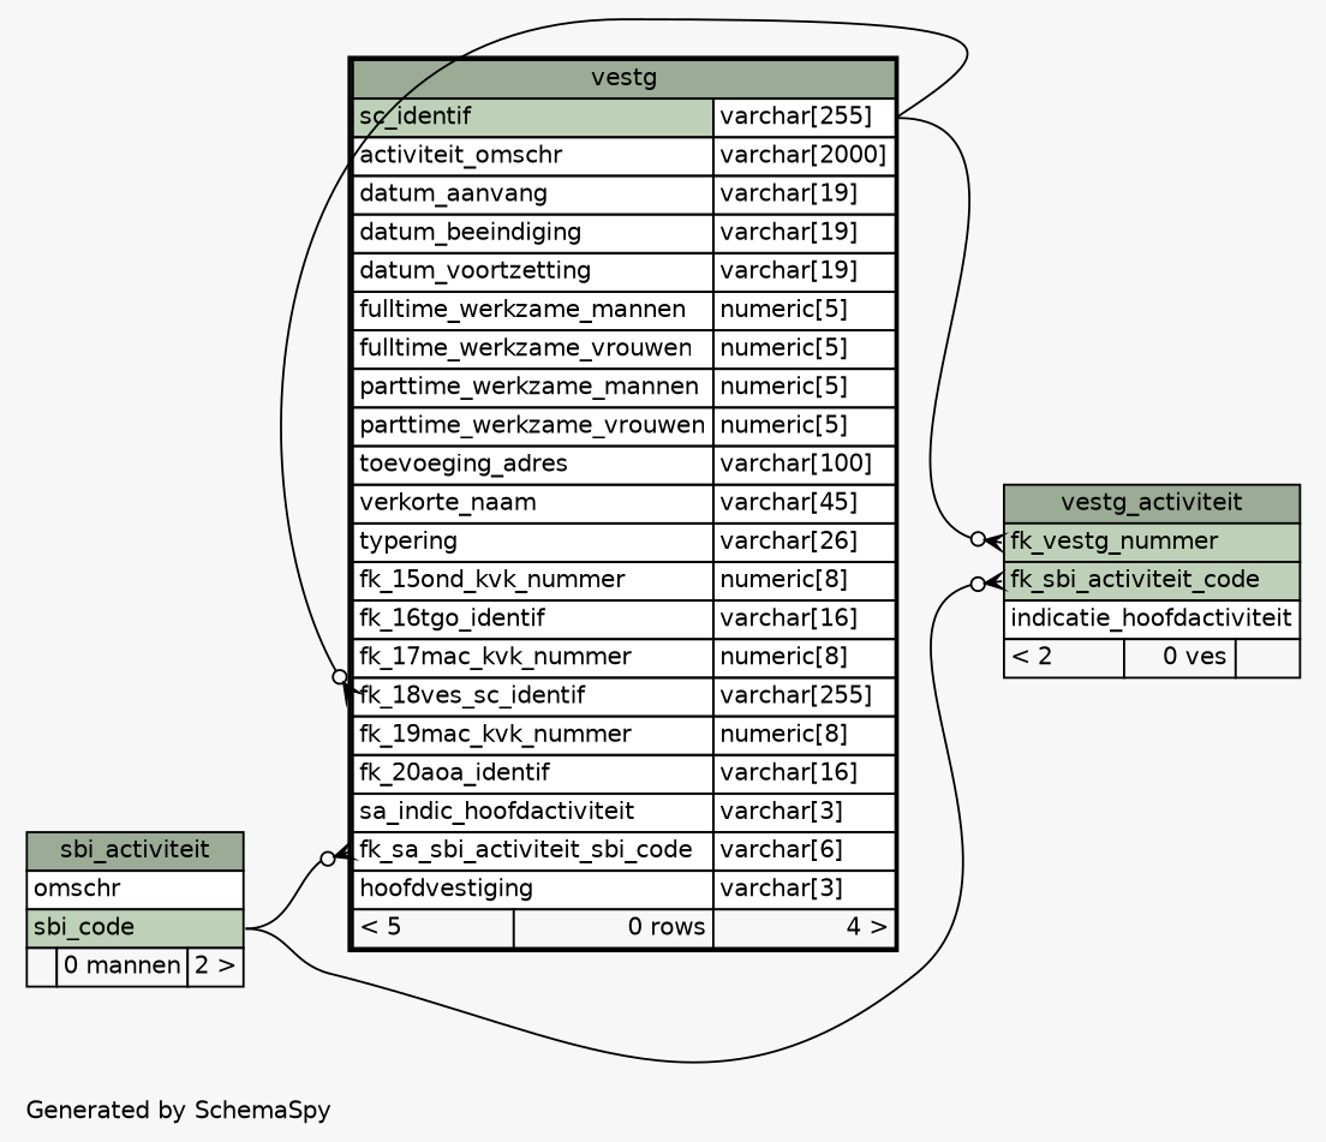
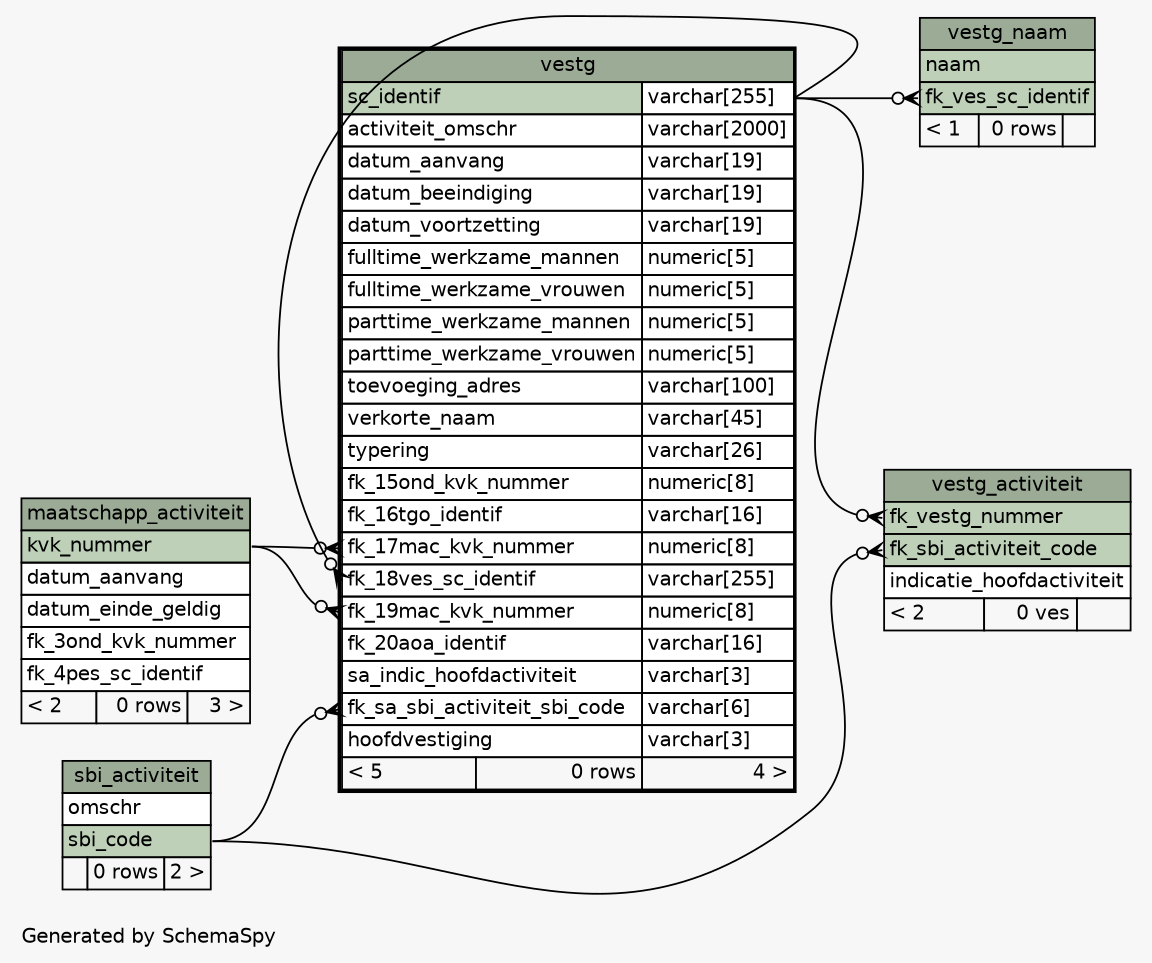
  digraph {
    bgcolor="#f7f7f7"
    fontname=Helvetica
    fontsize=11
    label="\nGenerated by SchemaSpy"
    labeljust=l
    nodesep=0.18
    rankdir=RL
    ranksep=0.46
    node [fontname=Helvetica fontsize=11 shape=plaintext]
    edge [arrowhead=none arrowsize=0.8 arrowtail=crowodot dir=back headport="sc_identif.type:e"]
+   n1 [label=<     <TABLE BORDER="0" CELLBORDER="1" CELLSPACING="0" BGCOLOR="#ffffff">       <TR><TD COLSPAN="3" BGCOLOR="#9bab96" ALIGN="CENTER">maatschapp_activiteit</TD></TR>       <TR><TD PORT="kvk_nummer" COLSPAN="3" BGCOLOR="#bed1b8" ALIGN="LEFT">kvk_nummer</TD></TR>       <TR><TD PORT="datum_aanvang" COLSPAN="3" ALIGN="LEFT">datum_aanvang</TD></TR>       <TR><TD PORT="datum_einde_geldig" COLSPAN="3" ALIGN="LEFT">datum_einde_geldig</TD></TR>       <TR><TD PORT="fk_3ond_kvk_nummer" COLSPAN="3" ALIGN="LEFT">fk_3ond_kvk_nummer</TD></TR>       <TR><TD PORT="fk_4pes_sc_identif" COLSPAN="3" ALIGN="LEFT">fk_4pes_sc_identif</TD></TR>       <TR><TD ALIGN="LEFT" BGCOLOR="#f7f7f7">&lt; 2</TD><TD ALIGN="RIGHT" BGCOLOR="#f7f7f7">0 rows</TD><TD ALIGN="RIGHT" BGCOLOR="#f7f7f7">3 &gt;</TD></TR>     </TABLE>>]
    n2 [label=<     <TABLE BORDER="2" CELLBORDER="1" CELLSPACING="0" BGCOLOR="#ffffff">       <TR><TD COLSPAN="3" BGCOLOR="#9bab96" ALIGN="CENTER">vestg</TD></TR>       <TR><TD PORT="sc_identif" COLSPAN="2" BGCOLOR="#bed1b8" ALIGN="LEFT">sc_identif</TD><TD PORT="sc_identif.type" ALIGN="LEFT">varchar[255]</TD></TR>       <TR><TD PORT="activiteit_omschr" COLSPAN="2" ALIGN="LEFT">activiteit_omschr</TD><TD PORT="activiteit_omschr.type" ALIGN="LEFT">varchar[2000]</TD></TR>       <TR><TD PORT="datum_aanvang" COLSPAN="2" ALIGN="LEFT">datum_aanvang</TD><TD PORT="datum_aanvang.type" ALIGN="LEFT">varchar[19]</TD></TR>       <TR><TD PORT="datum_beeindiging" COLSPAN="2" ALIGN="LEFT">datum_beeindiging</TD><TD PORT="datum_beeindiging.type" ALIGN="LEFT">varchar[19]</TD></TR>       <TR><TD PORT="datum_voortzetting" COLSPAN="2" ALIGN="LEFT">datum_voortzetting</TD><TD PORT="datum_voortzetting.type" ALIGN="LEFT">varchar[19]</TD></TR>       <TR><TD PORT="fulltime_werkzame_mannen" COLSPAN="2" ALIGN="LEFT">fulltime_werkzame_mannen</TD><TD PORT="fulltime_werkzame_mannen.type" ALIGN="LEFT">numeric[5]</TD></TR>       <TR><TD PORT="fulltime_werkzame_vrouwen" COLSPAN="2" ALIGN="LEFT">fulltime_werkzame_vrouwen</TD><TD PORT="fulltime_werkzame_vrouwen.type" ALIGN="LEFT">numeric[5]</TD></TR>       <TR><TD PORT="parttime_werkzame_mannen" COLSPAN="2" ALIGN="LEFT">parttime_werkzame_mannen</TD><TD PORT="parttime_werkzame_mannen.type" ALIGN="LEFT">numeric[5]</TD></TR>       <TR><TD PORT="parttime_werkzame_vrouwen" COLSPAN="2" ALIGN="LEFT">parttime_werkzame_vrouwen</TD><TD PORT="parttime_werkzame_vrouwen.type" ALIGN="LEFT">numeric[5]</TD></TR>       <TR><TD PORT="toevoeging_adres" COLSPAN="2" ALIGN="LEFT">toevoeging_adres</TD><TD PORT="toevoeging_adres.type" ALIGN="LEFT">varchar[100]</TD></TR>       <TR><TD PORT="verkorte_naam" COLSPAN="2" ALIGN="LEFT">verkorte_naam</TD><TD PORT="verkorte_naam.type" ALIGN="LEFT">varchar[45]</TD></TR>       <TR><TD PORT="typering" COLSPAN="2" ALIGN="LEFT">typering</TD><TD PORT="typering.type" ALIGN="LEFT">varchar[26]</TD></TR>       <TR><TD PORT="fk_15ond_kvk_nummer" COLSPAN="2" ALIGN="LEFT">fk_15ond_kvk_nummer</TD><TD PORT="fk_15ond_kvk_nummer.type" ALIGN="LEFT">numeric[8]</TD></TR>       <TR><TD PORT="fk_16tgo_identif" COLSPAN="2" ALIGN="LEFT">fk_16tgo_identif</TD><TD PORT="fk_16tgo_identif.type" ALIGN="LEFT">varchar[16]</TD></TR>       <TR><TD PORT="fk_17mac_kvk_nummer" COLSPAN="2" ALIGN="LEFT">fk_17mac_kvk_nummer</TD><TD PORT="fk_17mac_kvk_nummer.type" ALIGN="LEFT">numeric[8]</TD></TR>       <TR><TD PORT="fk_18ves_sc_identif" COLSPAN="2" ALIGN="LEFT">fk_18ves_sc_identif</TD><TD PORT="fk_18ves_sc_identif.type" ALIGN="LEFT">varchar[255]</TD></TR>       <TR><TD PORT="fk_19mac_kvk_nummer" COLSPAN="2" ALIGN="LEFT">fk_19mac_kvk_nummer</TD><TD PORT="fk_19mac_kvk_nummer.type" ALIGN="LEFT">numeric[8]</TD></TR>       <TR><TD PORT="fk_20aoa_identif" COLSPAN="2" ALIGN="LEFT">fk_20aoa_identif</TD><TD PORT="fk_20aoa_identif.type" ALIGN="LEFT">varchar[16]</TD></TR>       <TR><TD PORT="sa_indic_hoofdactiviteit" COLSPAN="2" ALIGN="LEFT">sa_indic_hoofdactiviteit</TD><TD PORT="sa_indic_hoofdactiviteit.type" ALIGN="LEFT">varchar[3]</TD></TR>       <TR><TD PORT="fk_sa_sbi_activiteit_sbi_code" COLSPAN="2" ALIGN="LEFT">fk_sa_sbi_activiteit_sbi_code</TD><TD PORT="fk_sa_sbi_activiteit_sbi_code.type" ALIGN="LEFT">varchar[6]</TD></TR>       <TR><TD PORT="hoofdvestiging" COLSPAN="2" ALIGN="LEFT">hoofdvestiging</TD><TD PORT="hoofdvestiging.type" ALIGN="LEFT">varchar[3]</TD></TR>       <TR><TD ALIGN="LEFT" BGCOLOR="#f7f7f7">&lt; 5</TD><TD ALIGN="RIGHT" BGCOLOR="#f7f7f7">0 rows</TD><TD ALIGN="RIGHT" BGCOLOR="#f7f7f7">4 &gt;</TD></TR>     </TABLE>>]
-   n3 [label=<     <TABLE BORDER="0" CELLBORDER="1" CELLSPACING="0" BGCOLOR="#ffffff">       <TR><TD COLSPAN="3" BGCOLOR="#9bab96" ALIGN="CENTER">sbi_activiteit</TD></TR>       <TR><TD PORT="omschr" COLSPAN="3" ALIGN="LEFT">omschr</TD></TR>       <TR><TD PORT="sbi_code" COLSPAN="3" BGCOLOR="#bed1b8" ALIGN="LEFT">sbi_code</TD></TR>       <TR><TD ALIGN="LEFT" BGCOLOR="#f7f7f7">  </TD><TD ALIGN="RIGHT" BGCOLOR="#f7f7f7">0 mannen</TD><TD ALIGN="RIGHT" BGCOLOR="#f7f7f7">2 &gt;</TD></TR>     </TABLE>>]
+   n3 [label=<     <TABLE BORDER="0" CELLBORDER="1" CELLSPACING="0" BGCOLOR="#ffffff">       <TR><TD COLSPAN="3" BGCOLOR="#9bab96" ALIGN="CENTER">sbi_activiteit</TD></TR>       <TR><TD PORT="omschr" COLSPAN="3" ALIGN="LEFT">omschr</TD></TR>       <TR><TD PORT="sbi_code" COLSPAN="3" BGCOLOR="#bed1b8" ALIGN="LEFT">sbi_code</TD></TR>       <TR><TD ALIGN="LEFT" BGCOLOR="#f7f7f7">  </TD><TD ALIGN="RIGHT" BGCOLOR="#f7f7f7">0 rows</TD><TD ALIGN="RIGHT" BGCOLOR="#f7f7f7">2 &gt;</TD></TR>     </TABLE>>]
    n4 [label=<     <TABLE BORDER="0" CELLBORDER="1" CELLSPACING="0" BGCOLOR="#ffffff">       <TR><TD COLSPAN="3" BGCOLOR="#9bab96" ALIGN="CENTER">vestg_activiteit</TD></TR>       <TR><TD PORT="fk_vestg_nummer" COLSPAN="3" BGCOLOR="#bed1b8" ALIGN="LEFT">fk_vestg_nummer</TD></TR>       <TR><TD PORT="fk_sbi_activiteit_code" COLSPAN="3" BGCOLOR="#bed1b8" ALIGN="LEFT">fk_sbi_activiteit_code</TD></TR>       <TR><TD PORT="indicatie_hoofdactiviteit" COLSPAN="3" ALIGN="LEFT">indicatie_hoofdactiviteit</TD></TR>       <TR><TD ALIGN="LEFT" BGCOLOR="#f7f7f7">&lt; 2</TD><TD ALIGN="RIGHT" BGCOLOR="#f7f7f7">0 ves</TD><TD ALIGN="RIGHT" BGCOLOR="#f7f7f7">  </TD></TR>     </TABLE>>]
+   n5 [label=<     <TABLE BORDER="0" CELLBORDER="1" CELLSPACING="0" BGCOLOR="#ffffff">       <TR><TD COLSPAN="3" BGCOLOR="#9bab96" ALIGN="CENTER">vestg_naam</TD></TR>       <TR><TD PORT="naam" COLSPAN="3" BGCOLOR="#bed1b8" ALIGN="LEFT">naam</TD></TR>       <TR><TD PORT="fk_ves_sc_identif" COLSPAN="3" BGCOLOR="#bed1b8" ALIGN="LEFT">fk_ves_sc_identif</TD></TR>       <TR><TD ALIGN="LEFT" BGCOLOR="#f7f7f7">&lt; 1</TD><TD ALIGN="RIGHT" BGCOLOR="#f7f7f7">0 rows</TD><TD ALIGN="RIGHT" BGCOLOR="#f7f7f7">  </TD></TR>     </TABLE>>]
+   n2 -> n1 [headport="kvk_nummer:e" tailport="fk_17mac_kvk_nummer:w"]
+   n2 -> n1 [headport="kvk_nummer:e" tailport="fk_19mac_kvk_nummer:w"]
    n2 -> n2 [tailport="fk_18ves_sc_identif:w"]
    n2 -> n3 [headport="sbi_code:e" tailport="fk_sa_sbi_activiteit_sbi_code:w"]
    n4 -> n2 [tailport="fk_vestg_nummer:w"]
    n4 -> n3 [headport="sbi_code:e" tailport="fk_sbi_activiteit_code:w"]
+   n5 -> n2 [tailport="fk_ves_sc_identif:w"]
  }
